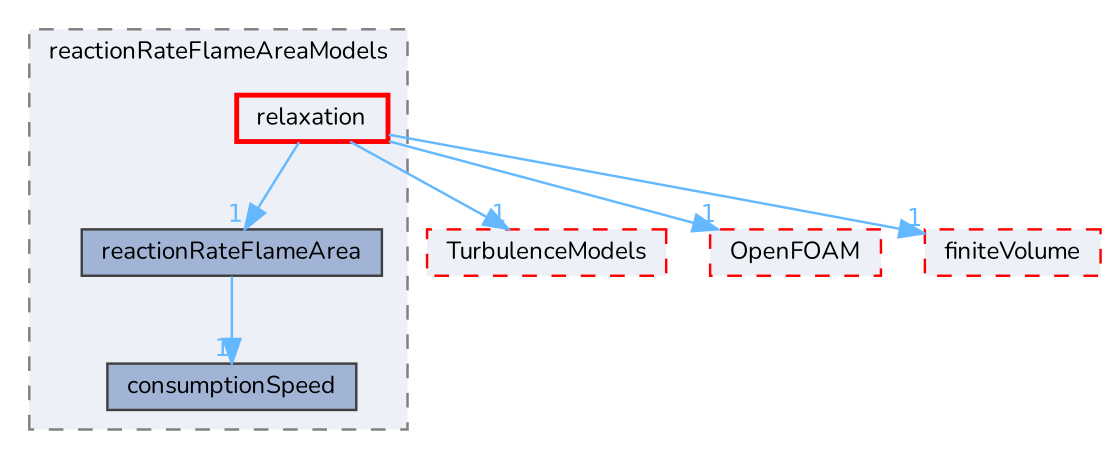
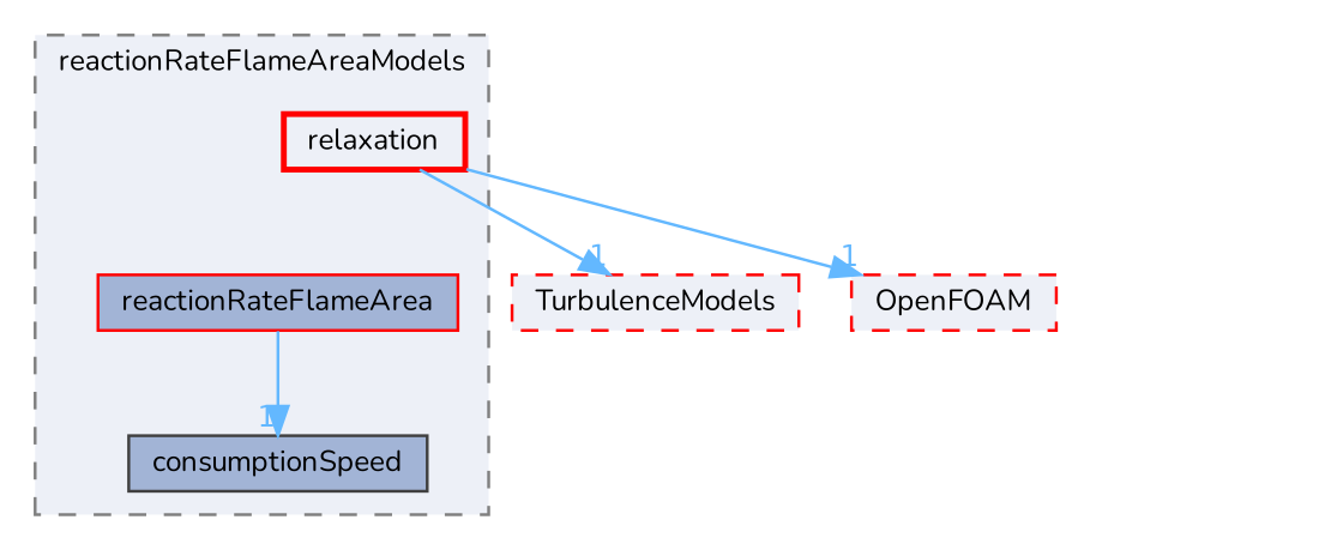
  digraph {
    compound=true
    fontname=Nunito
    node [color=red fillcolor="#edf0f7" fontname=Nunito fontsize=10 shape=box style="filled,dashed"]
    edge [color=steelblue1 fontcolor=steelblue1 fontname=Nunito fontsize=10 headlabel=1 labeldistance=1.5 labelfontname=Helvetica labelfontsize=10]
-   n1 [color=grey25 fillcolor="#a2b4d6" height=0.2 label=reactionRateFlameArea style=filled width=0.4]
+   n1 [fillcolor="#a2b4d6" height=0.2 label=reactionRateFlameArea style=filled width=0.4]
    n2 [color=grey25 fillcolor="#a2b4d6" height=0.2 label=consumptionSpeed style=filled width=0.4]
    n3 [height=0.2 label=relaxation style="filled,bold" width=0.4]
    n4 [height=0.2 label=TurbulenceModels width=0.4]
    n5 [height=0.2 label=OpenFOAM width=0.4]
-   n6 [height=0.2 label=finiteVolume width=0.4]
    subgraph cluster_1 {
      bgcolor="#edf0f7"
      fontsize=10
      label=reactionRateFlameAreaModels
      pencolor=grey50
      style="filled,dashed"
      n1
      n2
      n3
    }
    n1 -> n2
-   n3 -> n1
    n3 -> n4
    n3 -> n5
-   n3 -> n6
  }
